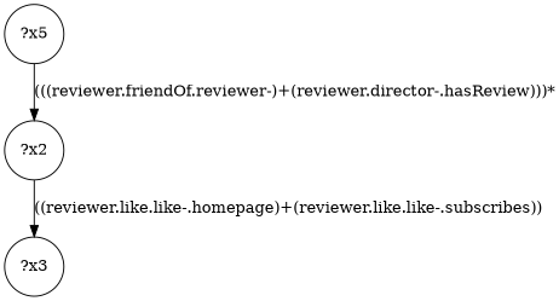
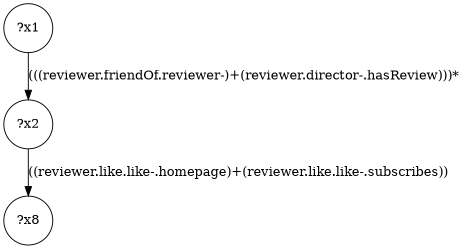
  digraph {
    node [shape=circle]
-   n1 [label="?x5"]
+   n1 [label="?x1"]
    n2 [label="?x2"]
-   n3 [label="?x3"]
+   n3 [label="?x8"]
    n1 -> n2 [label="(((reviewer.friendOf.reviewer-)+(reviewer.director-.hasReview)))*"]
    n2 -> n3 [label="((reviewer.like.like-.homepage)+(reviewer.like.like-.subscribes))"]
  }
